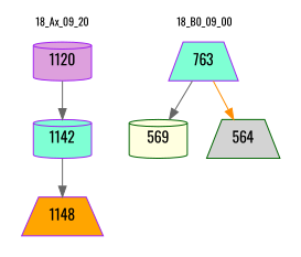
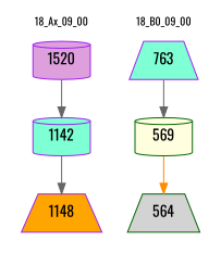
  digraph {
    fontname=Oswald
    node [color=purple fillcolor=aquamarine fontname=Oswald shape=cylinder style=filled]
    edge [color=gray40 fontname=Oswald]
    n1 [label=1142]
    n2 [fillcolor=orange label=1148 shape=trapezium]
-   n3 [fillcolor=plum label=1120]
+   n3 [fillcolor=plum label=1520]
    n4 [label=763 shape=trapezium]
    n5 [color=darkgreen fillcolor=lightyellow label=569]
    n6 [color=darkgreen fillcolor=lightgrey label=564 shape=trapezium]
    subgraph cluster_1 {
      color=white
      fontsize=10
-     label="18_Ax_09_20"
+     label="18_Ax_09_00"
      n1
      n2
      n3
    }
    subgraph cluster_2 {
      color=white
      fontsize=10
      label="18_B0_09_00"
      n4
      n5
      n6
    }
    n1 -> n2
    n3 -> n1
    n4 -> n5
-   n4 -> n6 [color=darkorange]
+   n5 -> n6 [color=darkorange]
  }
